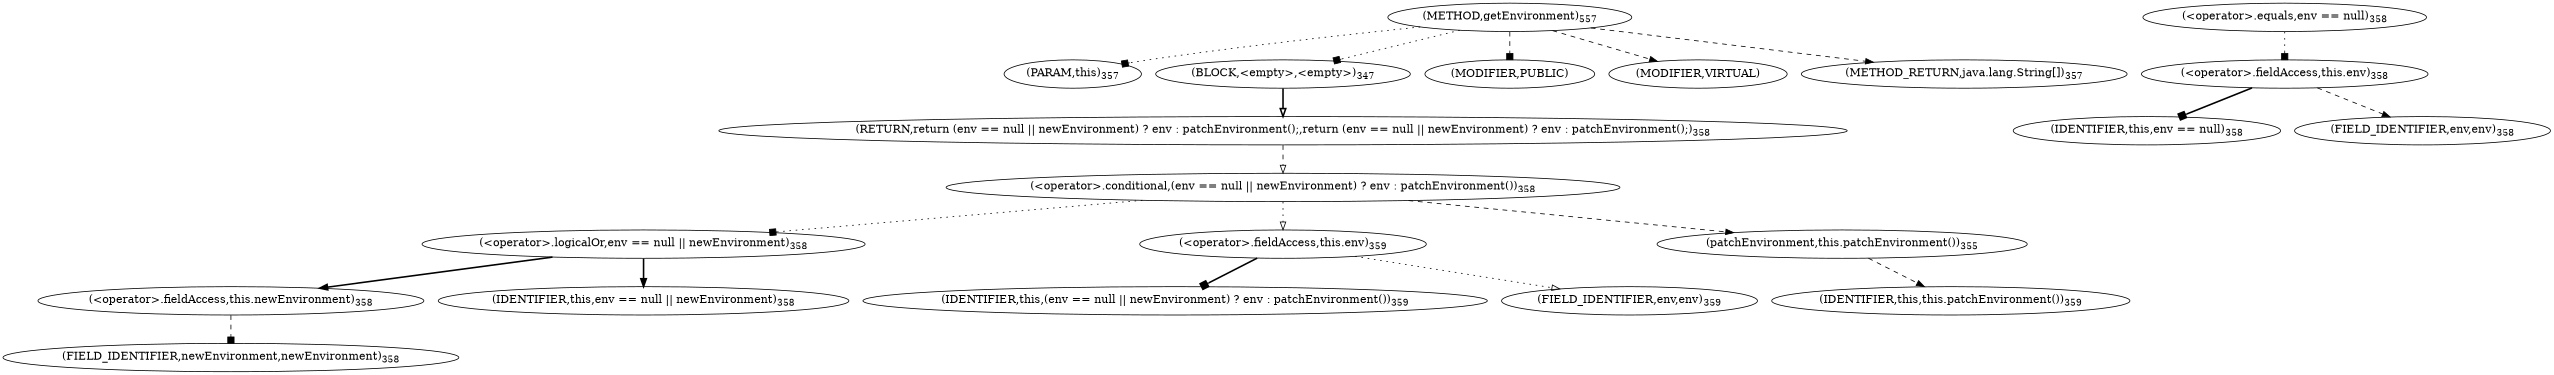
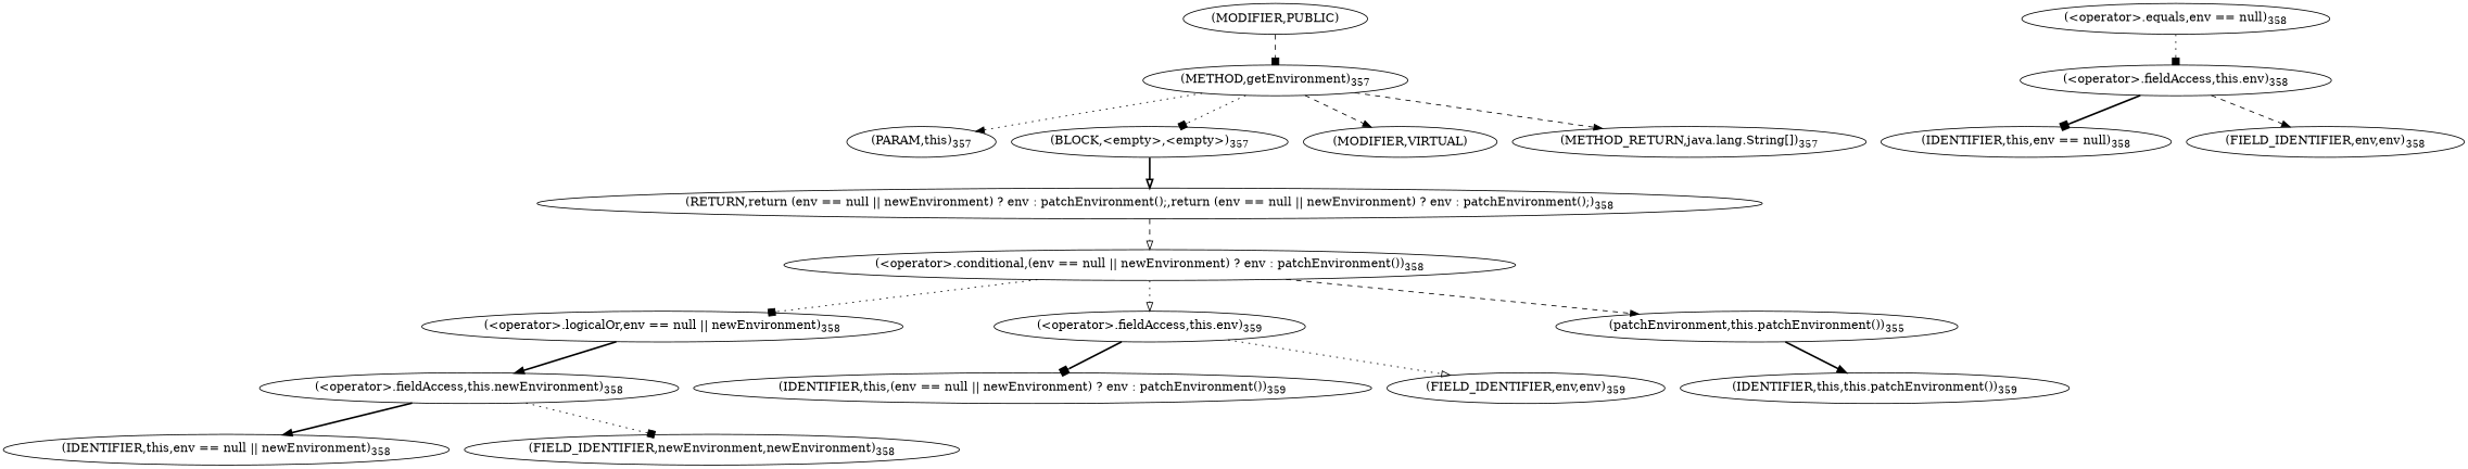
  digraph {
    edge [arrowhead=normal style=dotted]
-   n1 [label=<(METHOD,getEnvironment)<SUB>557</SUB>>]
+   n1 [label=<(METHOD,getEnvironment)<SUB>357</SUB>>]
    n2 [label=<(PARAM,this)<SUB>357</SUB>>]
-   n3 [label=<(BLOCK,&lt;empty&gt;,&lt;empty&gt;)<SUB>347</SUB>>]
+   n3 [label=<(BLOCK,&lt;empty&gt;,&lt;empty&gt;)<SUB>357</SUB>>]
    n4 [label=<(MODIFIER,PUBLIC)>]
    n5 [label=<(MODIFIER,VIRTUAL)>]
    n6 [label=<(METHOD_RETURN,java.lang.String[])<SUB>357</SUB>>]
    n7 [label=<(RETURN,return (env == null || newEnvironment) ? env : patchEnvironment();,return (env == null || newEnvironment) ? env : patchEnvironment();)<SUB>358</SUB>>]
    n8 [label=<(&lt;operator&gt;.conditional,(env == null || newEnvironment) ? env : patchEnvironment())<SUB>358</SUB>>]
    n9 [label=<(&lt;operator&gt;.logicalOr,env == null || newEnvironment)<SUB>358</SUB>>]
    n10 [label=<(&lt;operator&gt;.fieldAccess,this.env)<SUB>359</SUB>>]
    n11 [label=<(patchEnvironment,this.patchEnvironment())<SUB>355</SUB>>]
    n12 [label=<(&lt;operator&gt;.fieldAccess,this.newEnvironment)<SUB>358</SUB>>]
    n13 [label=<(IDENTIFIER,this,(env == null || newEnvironment) ? env : patchEnvironment())<SUB>359</SUB>>]
    n14 [label=<(FIELD_IDENTIFIER,env,env)<SUB>359</SUB>>]
    n15 [label=<(IDENTIFIER,this,this.patchEnvironment())<SUB>359</SUB>>]
    n16 [label=<(&lt;operator&gt;.equals,env == null)<SUB>358</SUB>>]
    n17 [label=<(&lt;operator&gt;.fieldAccess,this.env)<SUB>358</SUB>>]
    n18 [label=<(IDENTIFIER,this,env == null || newEnvironment)<SUB>358</SUB>>]
    n19 [label=<(FIELD_IDENTIFIER,newEnvironment,newEnvironment)<SUB>358</SUB>>]
    n20 [label=<(IDENTIFIER,this,env == null)<SUB>358</SUB>>]
    n21 [label=<(FIELD_IDENTIFIER,env,env)<SUB>358</SUB>>]
-   n1 -> n2 [arrowhead=box]
+   n1 -> n2
    n1 -> n3 [arrowhead=box]
-   n1 -> n4 [arrowhead=box style=dashed]
+   n4 -> n1 [arrowhead=box style=dashed]
    n1 -> n5 [style=dashed]
    n1 -> n6 [style=dashed]
    n3 -> n7 [arrowhead=onormal style=bold]
    n7 -> n8 [arrowhead=onormal style=dashed]
    n8 -> n9 [arrowhead=box]
    n8 -> n10 [arrowhead=onormal]
    n8 -> n11 [style=dashed]
    n9 -> n12 [style=bold]
    n10 -> n13 [arrowhead=box style=bold]
    n10 -> n14 [arrowhead=onormal]
-   n11 -> n15 [style=dashed]
-   n9 -> n18 [style=bold]
-   n12 -> n19 [arrowhead=box style=dashed]
+   n11 -> n15 [style=bold]
+   n12 -> n18 [style=bold]
+   n12 -> n19 [arrowhead=box]
    n16 -> n17 [arrowhead=box]
    n17 -> n20 [arrowhead=box style=bold]
    n17 -> n21 [style=dashed]
  }
